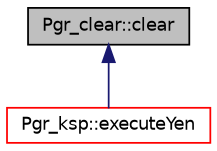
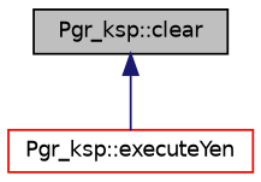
  digraph {
    rankdir=TB
    node [fontname=Helvetica fontsize=10 shape=record style=filled]
-   n1 [color=black fillcolor=grey75 fontcolor=black height=0.2 label="Pgr_clear::clear" width=0.4]
+   n1 [color=black fillcolor=grey75 fontcolor=black height=0.2 label="Pgr_ksp::clear" width=0.4]
    n2 [color=red fillcolor=white height=0.2 label="Pgr_ksp::executeYen" width=0.4]
    n1 -> n2 [color=midnightblue dir=back fontname=Helvetica fontsize=10 labelfontname=Helvetica labelfontsize=10 style=solid]
  }
